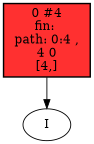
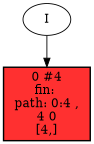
  digraph {
    n1 [fillcolor=firebrick1 height=0.959135 label="0 #4\nfin: \n path: 0:4 , \n4 0\n[4,]" penwidth=1.60944 shape=box style=filled width=0.959135]
    I
-   n1 -> I
+   I -> n1
  }
